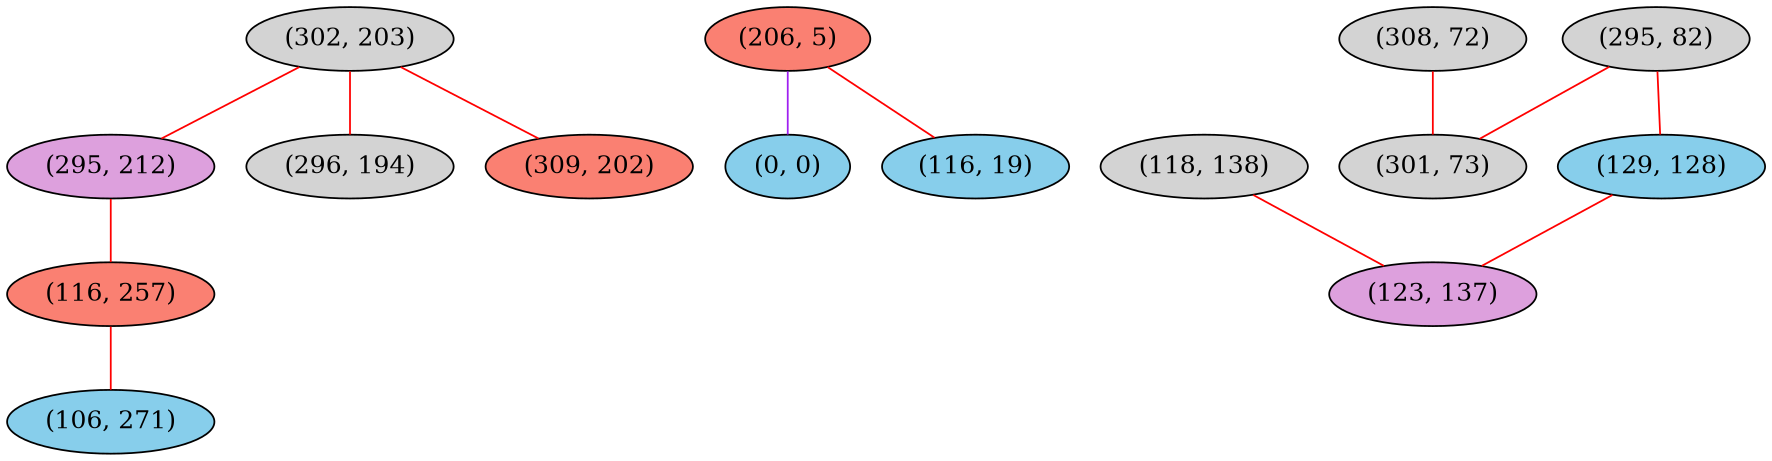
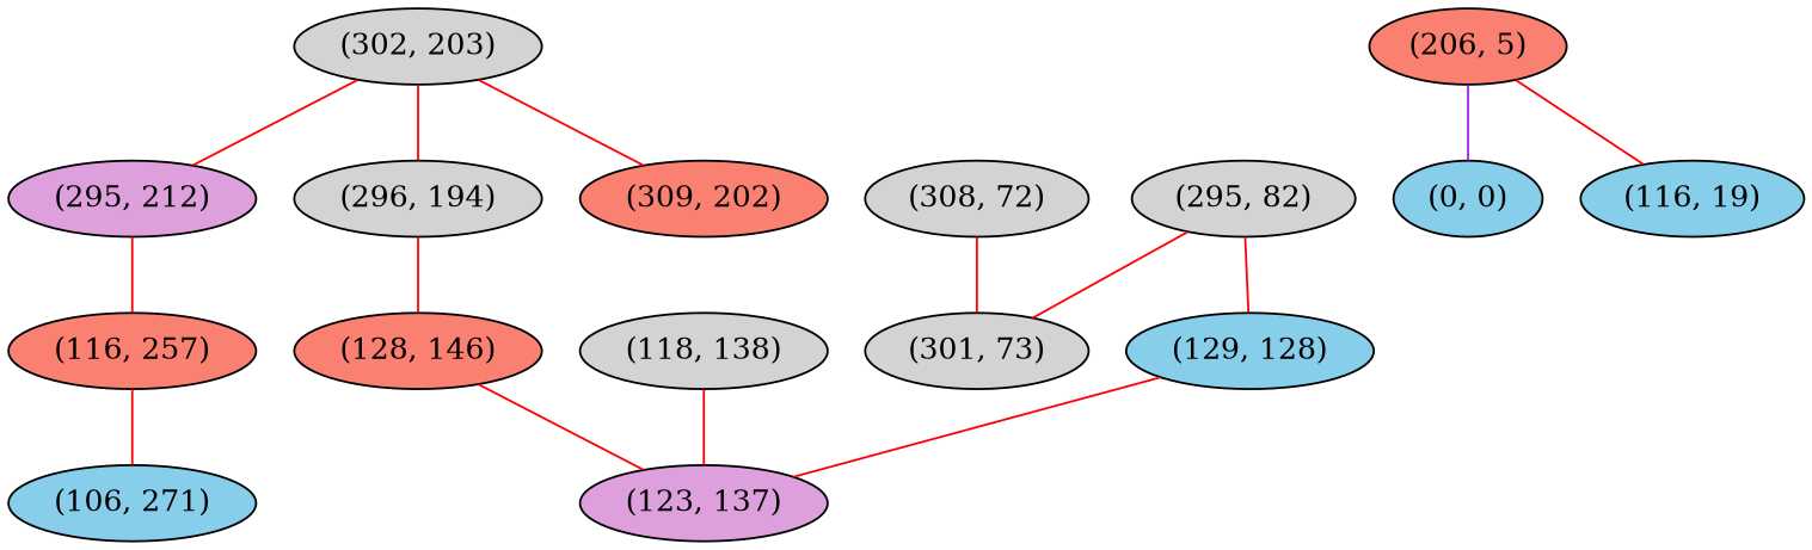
  graph {
    node [fillcolor=lightgrey style=filled]
    edge [color=red weight=1]
    "(295, 212)" [fillcolor=plum]
    "(302, 203)"
    "(296, 194)"
    "(309, 202)" [fillcolor=salmon]
    "(116, 257)" [fillcolor=salmon]
+   "(128, 146)" [fillcolor=salmon]
    "(106, 271)" [fillcolor=skyblue]
    n8 [fillcolor=salmon label="(206, 5)"]
    "(0, 0)" [fillcolor=skyblue]
    "(116, 19)" [fillcolor=skyblue]
    "(123, 137)" [fillcolor=plum]
    "(118, 138)"
    "(295, 82)"
    "(301, 73)"
    "(129, 128)" [fillcolor=skyblue]
    "(308, 72)"
    "(295, 212)" -- "(116, 257)"
    "(302, 203)" -- "(295, 212)"
    "(302, 203)" -- "(296, 194)"
    "(302, 203)" -- "(309, 202)"
+   "(296, 194)" -- "(128, 146)"
    "(116, 257)" -- "(106, 271)"
+   "(128, 146)" -- "(123, 137)"
    n8 -- "(0, 0)" [color=purple weight=4]
    n8 -- "(116, 19)"
    "(118, 138)" -- "(123, 137)"
    "(295, 82)" -- "(301, 73)"
    "(295, 82)" -- "(129, 128)"
    "(129, 128)" -- "(123, 137)"
    "(308, 72)" -- "(301, 73)"
  }
